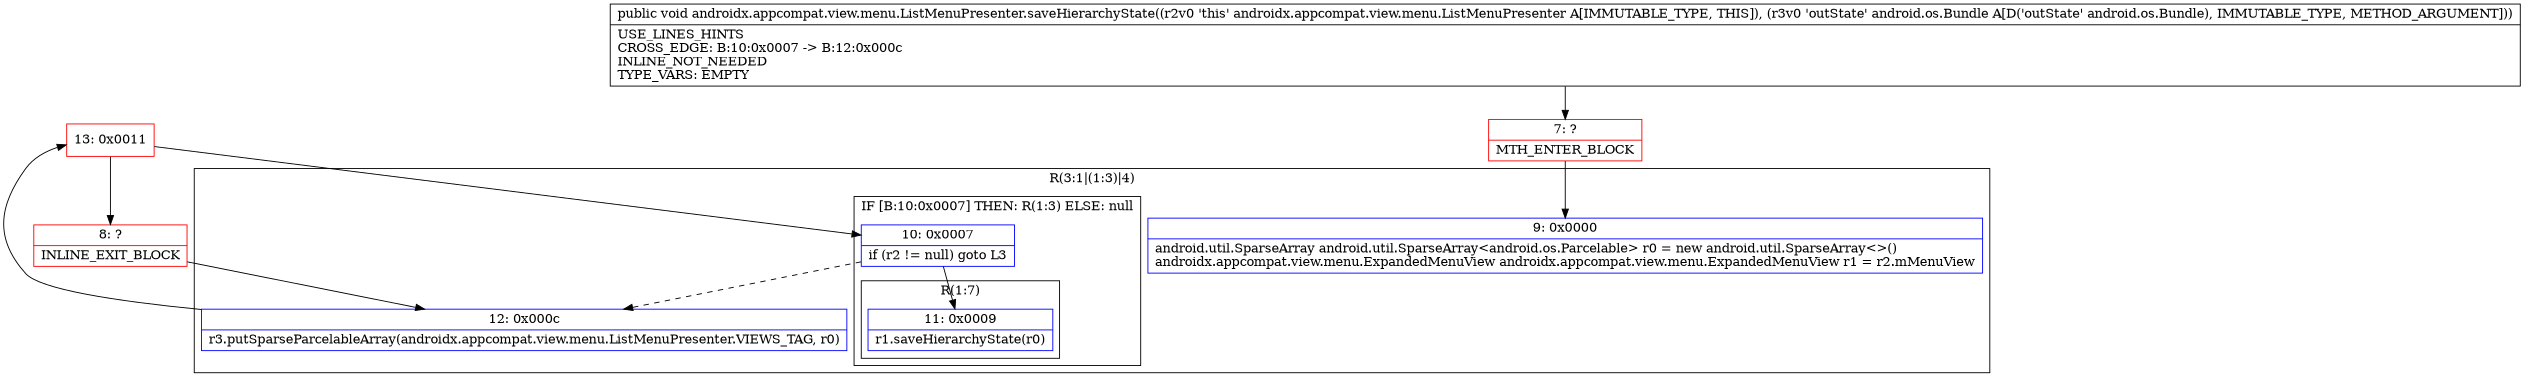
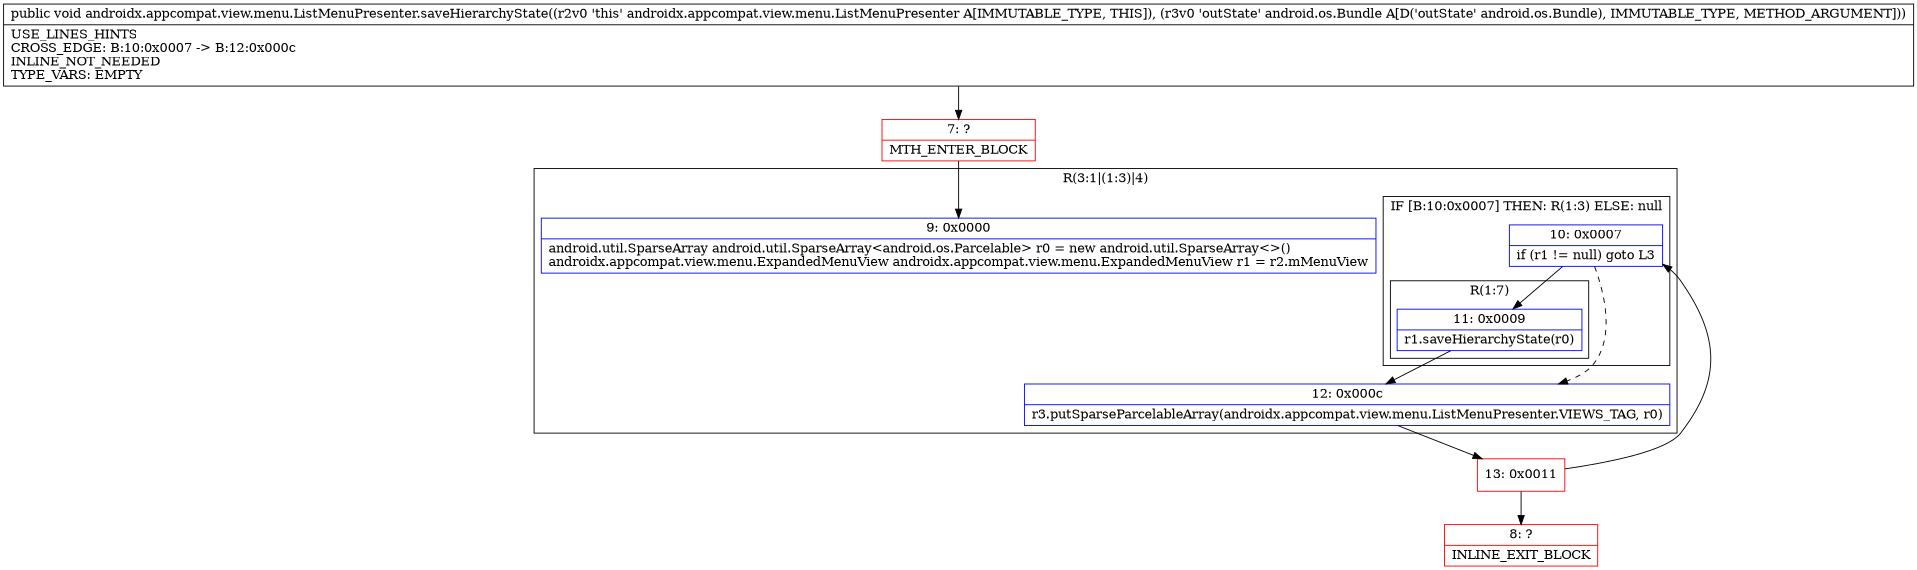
  digraph {
    node [color=blue shape=record]
    n1 [label="{11\:\ 0x0009|r1.saveHierarchyState(r0)\l}"]
-   n2 [label="{10\:\ 0x0007|if (r2 != null) goto L3\l}"]
+   n2 [label="{10\:\ 0x0007|if (r1 != null) goto L3\l}"]
    n3 [label="{9\:\ 0x0000|android.util.SparseArray android.util.SparseArray\<android.os.Parcelable\> r0 = new android.util.SparseArray\<\>()\landroidx.appcompat.view.menu.ExpandedMenuView androidx.appcompat.view.menu.ExpandedMenuView r1 = r2.mMenuView\l}"]
    n4 [label="{12\:\ 0x000c|r3.putSparseParcelableArray(androidx.appcompat.view.menu.ListMenuPresenter.VIEWS_TAG, r0)\l}"]
    n5 [color=red label="{13\:\ 0x0011}"]
    n6 [color=red label="{8\:\ ?|INLINE_EXIT_BLOCK\l}"]
    n7 [color=red label="{7\:\ ?|MTH_ENTER_BLOCK\l}"]
    n8 [label="{public void androidx.appcompat.view.menu.ListMenuPresenter.saveHierarchyState((r2v0 'this' androidx.appcompat.view.menu.ListMenuPresenter A[IMMUTABLE_TYPE, THIS]), (r3v0 'outState' android.os.Bundle A[D('outState' android.os.Bundle), IMMUTABLE_TYPE, METHOD_ARGUMENT]))  | USE_LINES_HINTS\lCROSS_EDGE: B:10:0x0007 \-\> B:12:0x000c\lINLINE_NOT_NEEDED\lTYPE_VARS: EMPTY\l}" color=""]
    subgraph cluster_1 {
      label="R(3:1|(1:3)|4)"
      n3
      n4
      subgraph cluster_2 {
        label="IF [B:10:0x0007] THEN: R(1:3) ELSE: null"
        n2
        subgraph cluster_3 {
          label="R(1:7)"
          n1
        }
      }
    }
-   n6 -> n4
+   n1 -> n4
    n2 -> n1
    n2 -> n4 [style=dashed]
    n4 -> n5
    n5 -> n2
    n5 -> n6
    n7 -> n3
    n8 -> n7
  }
